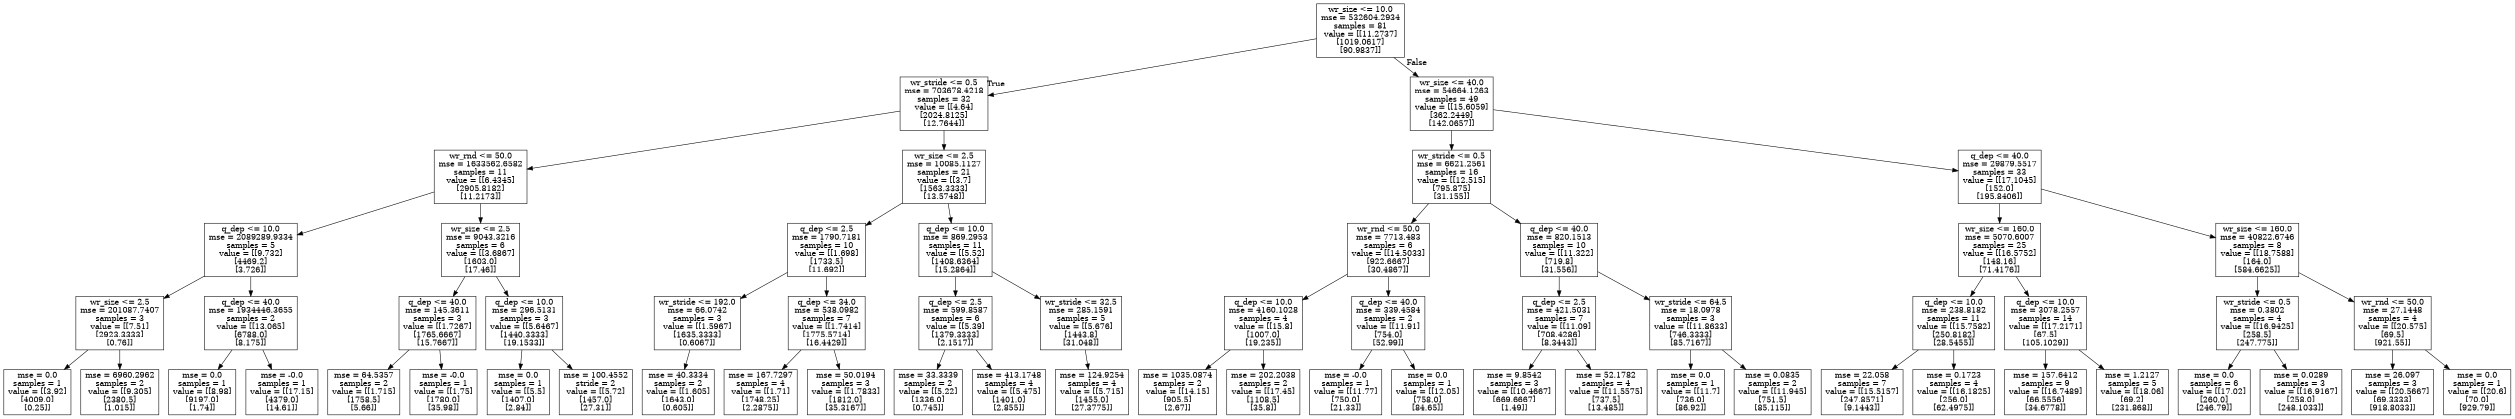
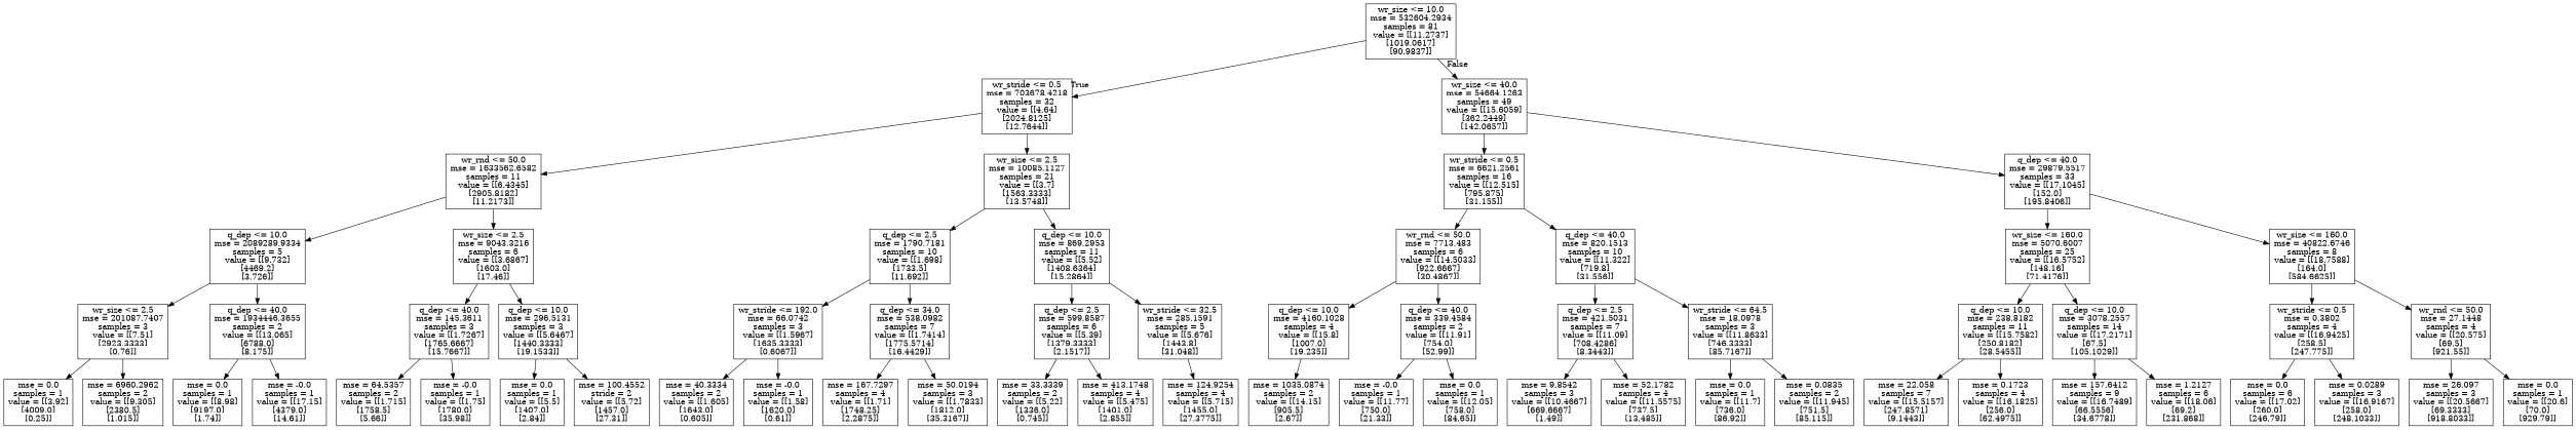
  digraph {
    node [shape=box]
    n1 [label="wr_size <= 10.0\nmse = 532604.2934\nsamples = 81\nvalue = [[11.2737]\n[1019.0617]\n[90.9837]]"]
    n2 [label="wr_stride <= 0.5\nmse = 703678.4218\nsamples = 32\nvalue = [[4.64]\n[2024.8125]\n[12.7644]]"]
    n3 [label="wr_size <= 40.0\nmse = 54664.1263\nsamples = 49\nvalue = [[15.6059]\n[362.2449]\n[142.0657]]"]
    n4 [label="wr_rnd <= 50.0\nmse = 1633562.6582\nsamples = 11\nvalue = [[6.4345]\n[2905.8182]\n[11.2173]]"]
    n5 [label="wr_size <= 2.5\nmse = 10085.1127\nsamples = 21\nvalue = [[3.7]\n[1563.3333]\n[13.5748]]"]
    n6 [label="wr_stride <= 0.5\nmse = 6621.2561\nsamples = 16\nvalue = [[12.515]\n[795.875]\n[31.155]]"]
    n7 [label="q_dep <= 40.0\nmse = 29879.5517\nsamples = 33\nvalue = [[17.1045]\n[152.0]\n[195.8406]]"]
    n8 [label="q_dep <= 10.0\nmse = 2089289.9334\nsamples = 5\nvalue = [[9.732]\n[4469.2]\n[3.726]]"]
    n9 [label="wr_size <= 2.5\nmse = 9043.3216\nsamples = 6\nvalue = [[3.6867]\n[1603.0]\n[17.46]]"]
    n10 [label="q_dep <= 2.5\nmse = 1790.7181\nsamples = 10\nvalue = [[1.698]\n[1733.5]\n[11.692]]"]
    n11 [label="q_dep <= 10.0\nmse = 869.2953\nsamples = 11\nvalue = [[5.52]\n[1408.6364]\n[15.2864]]"]
    n12 [label="wr_size <= 2.5\nmse = 201087.7407\nsamples = 3\nvalue = [[7.51]\n[2923.3333]\n[0.76]]"]
    n13 [label="q_dep <= 40.0\nmse = 1934446.3655\nsamples = 2\nvalue = [[13.065]\n[6788.0]\n[8.175]]"]
    n14 [label="q_dep <= 40.0\nmse = 145.3611\nsamples = 3\nvalue = [[1.7267]\n[1765.6667]\n[15.7667]]"]
    n15 [label="q_dep <= 10.0\nmse = 296.5131\nsamples = 3\nvalue = [[5.6467]\n[1440.3333]\n[19.1533]]"]
    n16 [label="mse = 0.0\nsamples = 1\nvalue = [[3.92]\n[4009.0]\n[0.25]]"]
    n17 [label="mse = 6960.2962\nsamples = 2\nvalue = [[9.305]\n[2380.5]\n[1.015]]"]
    n18 [label="mse = 0.0\nsamples = 1\nvalue = [[8.98]\n[9197.0]\n[1.74]]"]
    n19 [label="mse = -0.0\nsamples = 1\nvalue = [[17.15]\n[4379.0]\n[14.61]]"]
    n20 [label="mse = 64.5357\nsamples = 2\nvalue = [[1.715]\n[1758.5]\n[5.66]]"]
    n21 [label="mse = -0.0\nsamples = 1\nvalue = [[1.75]\n[1780.0]\n[35.98]]"]
    n22 [label="mse = 0.0\nsamples = 1\nvalue = [[5.5]\n[1407.0]\n[2.84]]"]
    n23 [label="mse = 100.4552\nstride = 2\nvalue = [[5.72]\n[1457.0]\n[27.31]]"]
    n24 [label="wr_stride <= 192.0\nmse = 66.0742\nsamples = 3\nvalue = [[1.5967]\n[1635.3333]\n[0.6067]]"]
    n25 [label="q_dep <= 34.0\nmse = 538.0982\nsamples = 7\nvalue = [[1.7414]\n[1775.5714]\n[16.4429]]"]
    n26 [label="q_dep <= 2.5\nmse = 599.8587\nsamples = 6\nvalue = [[5.39]\n[1379.3333]\n[2.1517]]"]
    n27 [label="wr_stride <= 32.5\nmse = 285.1591\nsamples = 5\nvalue = [[5.676]\n[1443.8]\n[31.048]]"]
    n28 [label="mse = 40.3334\nsamples = 2\nvalue = [[1.605]\n[1643.0]\n[0.605]]"]
+   n29 [label="mse = -0.0\nsamples = 1\nvalue = [[1.58]\n[1620.0]\n[0.61]]"]
    n30 [label="mse = 167.7297\nsamples = 4\nvalue = [[1.71]\n[1748.25]\n[2.2875]]"]
    n31 [label="mse = 50.0194\nsamples = 3\nvalue = [[1.7833]\n[1812.0]\n[35.3167]]"]
    n32 [label="mse = 33.3339\nsamples = 2\nvalue = [[5.22]\n[1336.0]\n[0.745]]"]
    n33 [label="mse = 413.1748\nsamples = 4\nvalue = [[5.475]\n[1401.0]\n[2.855]]"]
    n34 [label="mse = 124.9254\nsamples = 4\nvalue = [[5.715]\n[1455.0]\n[27.3775]]"]
    n35 [label="wr_rnd <= 50.0\nmse = 7713.483\nsamples = 6\nvalue = [[14.5033]\n[922.6667]\n[30.4867]]"]
    n36 [label="q_dep <= 40.0\nmse = 820.1513\nsamples = 10\nvalue = [[11.322]\n[719.8]\n[31.556]]"]
    n37 [label="wr_size <= 160.0\nmse = 5070.6007\nsamples = 25\nvalue = [[16.5752]\n[148.16]\n[71.4176]]"]
    n38 [label="wr_size <= 160.0\nmse = 40822.6746\nsamples = 8\nvalue = [[18.7588]\n[164.0]\n[584.6625]]"]
    n39 [label="q_dep <= 10.0\nmse = 4160.1028\nsamples = 4\nvalue = [[15.8]\n[1007.0]\n[19.235]]"]
    n40 [label="q_dep <= 40.0\nmse = 339.4584\nsamples = 2\nvalue = [[11.91]\n[754.0]\n[52.99]]"]
    n41 [label="q_dep <= 2.5\nmse = 421.5031\nsamples = 7\nvalue = [[11.09]\n[708.4286]\n[8.3443]]"]
    n42 [label="wr_stride <= 64.5\nmse = 18.0978\nsamples = 3\nvalue = [[11.8633]\n[746.3333]\n[85.7167]]"]
    n43 [label="mse = 1035.0874\nsamples = 2\nvalue = [[14.15]\n[905.5]\n[2.67]]"]
-   n44 [label="mse = 202.2038\nsamples = 2\nvalue = [[17.45]\n[1108.5]\n[35.8]]"]
    n45 [label="mse = -0.0\nsamples = 1\nvalue = [[11.77]\n[750.0]\n[21.33]]"]
    n46 [label="mse = 0.0\nsamples = 1\nvalue = [[12.05]\n[758.0]\n[84.65]]"]
    n47 [label="mse = 9.8542\nsamples = 3\nvalue = [[10.4667]\n[669.6667]\n[1.49]]"]
    n48 [label="mse = 52.1782\nsamples = 4\nvalue = [[11.5575]\n[737.5]\n[13.485]]"]
    n49 [label="mse = 0.0\nsamples = 1\nvalue = [[11.7]\n[736.0]\n[86.92]]"]
    n50 [label="mse = 0.0835\nsamples = 2\nvalue = [[11.945]\n[751.5]\n[85.115]]"]
    n51 [label="q_dep <= 10.0\nmse = 238.8182\nsamples = 11\nvalue = [[15.7582]\n[250.8182]\n[28.5455]]"]
    n52 [label="q_dep <= 10.0\nmse = 3078.2557\nsamples = 14\nvalue = [[17.2171]\n[67.5]\n[105.1029]]"]
    n53 [label="wr_stride <= 0.5\nmse = 0.3802\nsamples = 4\nvalue = [[16.9425]\n[258.5]\n[247.775]]"]
    n54 [label="wr_rnd <= 50.0\nmse = 27.1448\nsamples = 4\nvalue = [[20.575]\n[69.5]\n[921.55]]"]
    n55 [label="mse = 22.058\nsamples = 7\nvalue = [[15.5157]\n[247.8571]\n[9.1443]]"]
    n56 [label="mse = 0.1723\nsamples = 4\nvalue = [[16.1825]\n[256.0]\n[62.4975]]"]
    n57 [label="mse = 157.6412\nsamples = 9\nvalue = [[16.7489]\n[66.5556]\n[34.6778]]"]
-   n58 [label="mse = 1.2127\nsamples = 5\nvalue = [[18.06]\n[69.2]\n[231.868]]"]
+   n58 [label="mse = 1.2127\nsamples = 6\nvalue = [[18.06]\n[69.2]\n[231.868]]"]
    n59 [label="mse = 0.0\nsamples = 6\nvalue = [[17.02]\n[260.0]\n[246.79]]"]
    n60 [label="mse = 0.0289\nsamples = 3\nvalue = [[16.9167]\n[258.0]\n[248.1033]]"]
    n61 [label="mse = 26.097\nsamples = 3\nvalue = [[20.5667]\n[69.3333]\n[918.8033]]"]
    n62 [label="mse = 0.0\nsamples = 1\nvalue = [[20.6]\n[70.0]\n[929.79]]"]
    n1 -> n2 [headlabel=True labelangle=45 labeldistance=2.5]
    n1 -> n3 [headlabel=False labelangle=-45 labeldistance=2.5]
    n2 -> n4
    n2 -> n5
    n3 -> n6
    n3 -> n7
    n4 -> n8
    n4 -> n9
    n5 -> n10
    n5 -> n11
    n6 -> n35
    n6 -> n36
    n7 -> n37
    n7 -> n38
    n8 -> n12
    n8 -> n13
    n9 -> n14
    n9 -> n15
    n10 -> n24
    n10 -> n25
    n11 -> n26
    n11 -> n27
    n12 -> n16
    n12 -> n17
    n13 -> n18
    n13 -> n19
    n14 -> n20
    n14 -> n21
    n15 -> n22
    n15 -> n23
    n24 -> n28
+   n24 -> n29
    n25 -> n30
    n25 -> n31
    n26 -> n32
    n26 -> n33
    n27 -> n34
    n35 -> n39
    n35 -> n40
    n36 -> n41
    n36 -> n42
    n37 -> n51
    n37 -> n52
    n38 -> n53
    n38 -> n54
    n39 -> n43
-   n39 -> n44
    n40 -> n45
    n40 -> n46
    n41 -> n47
    n41 -> n48
    n42 -> n49
    n42 -> n50
    n51 -> n55
    n51 -> n56
    n52 -> n57
    n52 -> n58
    n53 -> n59
    n53 -> n60
    n54 -> n61
    n54 -> n62
  }
